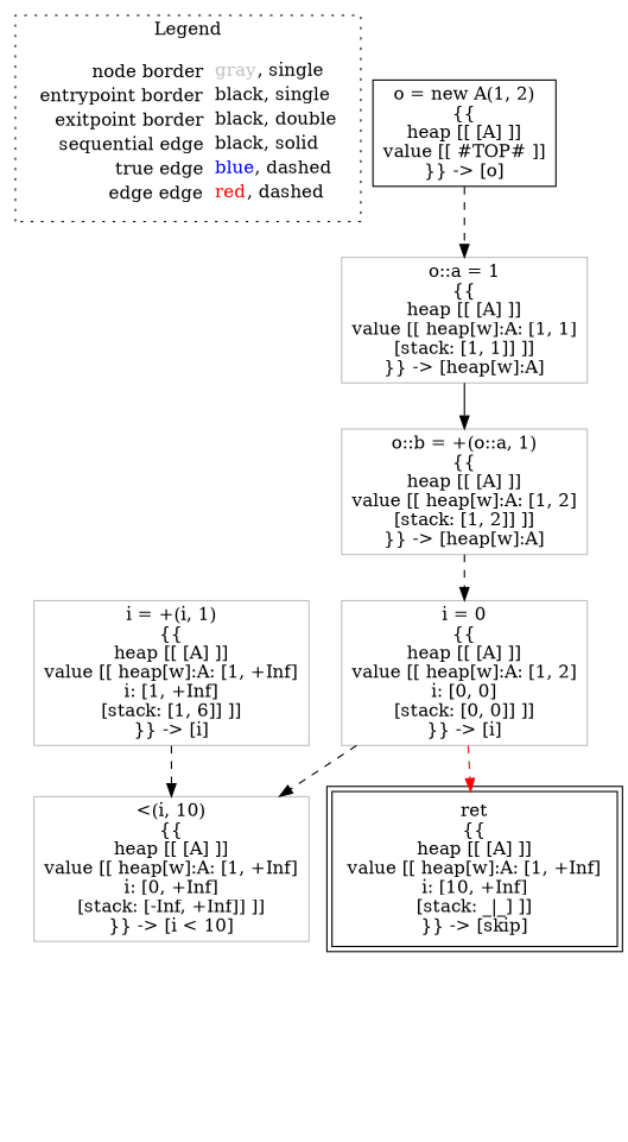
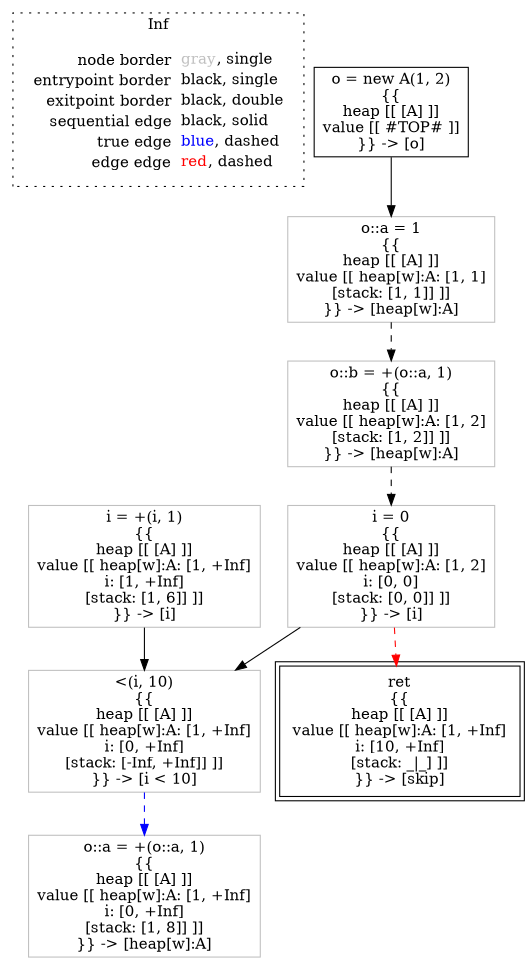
  digraph {
    node [shape=rect color=gray]
    edge [color=black]
    n1 [label=<<table border="0" cellpadding="2" cellspacing="0" cellborder="0"><tr><td align="right">node border&nbsp;</td><td align="left"><font color="gray">gray</font>, single</td></tr><tr><td align="right">entrypoint border&nbsp;</td><td align="left"><font color="black">black</font>, single</td></tr><tr><td align="right">exitpoint border&nbsp;</td><td align="left"><font color="black">black</font>, double</td></tr><tr><td align="right">sequential edge&nbsp;</td><td align="left"><font color="black">black</font>, solid</td></tr><tr><td align="right">true edge&nbsp;</td><td align="left"><font color="blue">blue</font>, dashed</td></tr><tr><td align="right">edge edge&nbsp;</td><td align="left"><font color="red">red</font>, dashed</td></tr></table>> shape=plaintext color=""]
    n2 [color=black label=<o = new A(1, 2)<BR/>{{<BR/>heap [[ [A] ]]<BR/>value [[ #TOP# ]]<BR/>}} -&gt; [o]>]
    n3 [label=<o::a = 1<BR/>{{<BR/>heap [[ [A] ]]<BR/>value [[ heap[w]:A: [1, 1]<BR/>[stack: [1, 1]] ]]<BR/>}} -&gt; [heap[w]:A]>]
    n4 [label=<o::b = +(o::a, 1)<BR/>{{<BR/>heap [[ [A] ]]<BR/>value [[ heap[w]:A: [1, 2]<BR/>[stack: [1, 2]] ]]<BR/>}} -&gt; [heap[w]:A]>]
    n5 [label=<i = 0<BR/>{{<BR/>heap [[ [A] ]]<BR/>value [[ heap[w]:A: [1, 2]<BR/>i: [0, 0]<BR/>[stack: [0, 0]] ]]<BR/>}} -&gt; [i]>]
    n6 [label=<&lt;(i, 10)<BR/>{{<BR/>heap [[ [A] ]]<BR/>value [[ heap[w]:A: [1, +Inf]<BR/>i: [0, +Inf]<BR/>[stack: [-Inf, +Inf]] ]]<BR/>}} -&gt; [i &lt; 10]>]
    n7 [color=black label=<ret<BR/>{{<BR/>heap [[ [A] ]]<BR/>value [[ heap[w]:A: [1, +Inf]<BR/>i: [10, +Inf]<BR/>[stack: _|_] ]]<BR/>}} -&gt; [skip]> peripheries=2]
+   n8 [label=<o::a = +(o::a, 1)<BR/>{{<BR/>heap [[ [A] ]]<BR/>value [[ heap[w]:A: [1, +Inf]<BR/>i: [0, +Inf]<BR/>[stack: [1, 8]] ]]<BR/>}} -&gt; [heap[w]:A]>]
    n9 [label=<i = +(i, 1)<BR/>{{<BR/>heap [[ [A] ]]<BR/>value [[ heap[w]:A: [1, +Inf]<BR/>i: [1, +Inf]<BR/>[stack: [1, 6]] ]]<BR/>}} -&gt; [i]>]
    subgraph cluster_1 {
-     label=Legend
+     label=Inf
      style=dotted
      n1
    }
-   n2 -> n3 [style=dashed]
-   n3 -> n4
+   n2 -> n3
+   n3 -> n4 [style=dashed]
    n4 -> n5 [style=dashed]
-   n5 -> n6 [style=dashed]
+   n5 -> n6
    n5 -> n7 [color=red style=dashed]
-   n9 -> n6 [style=dashed]
+   n6 -> n8 [color=blue style=dashed]
+   n9 -> n6
  }
